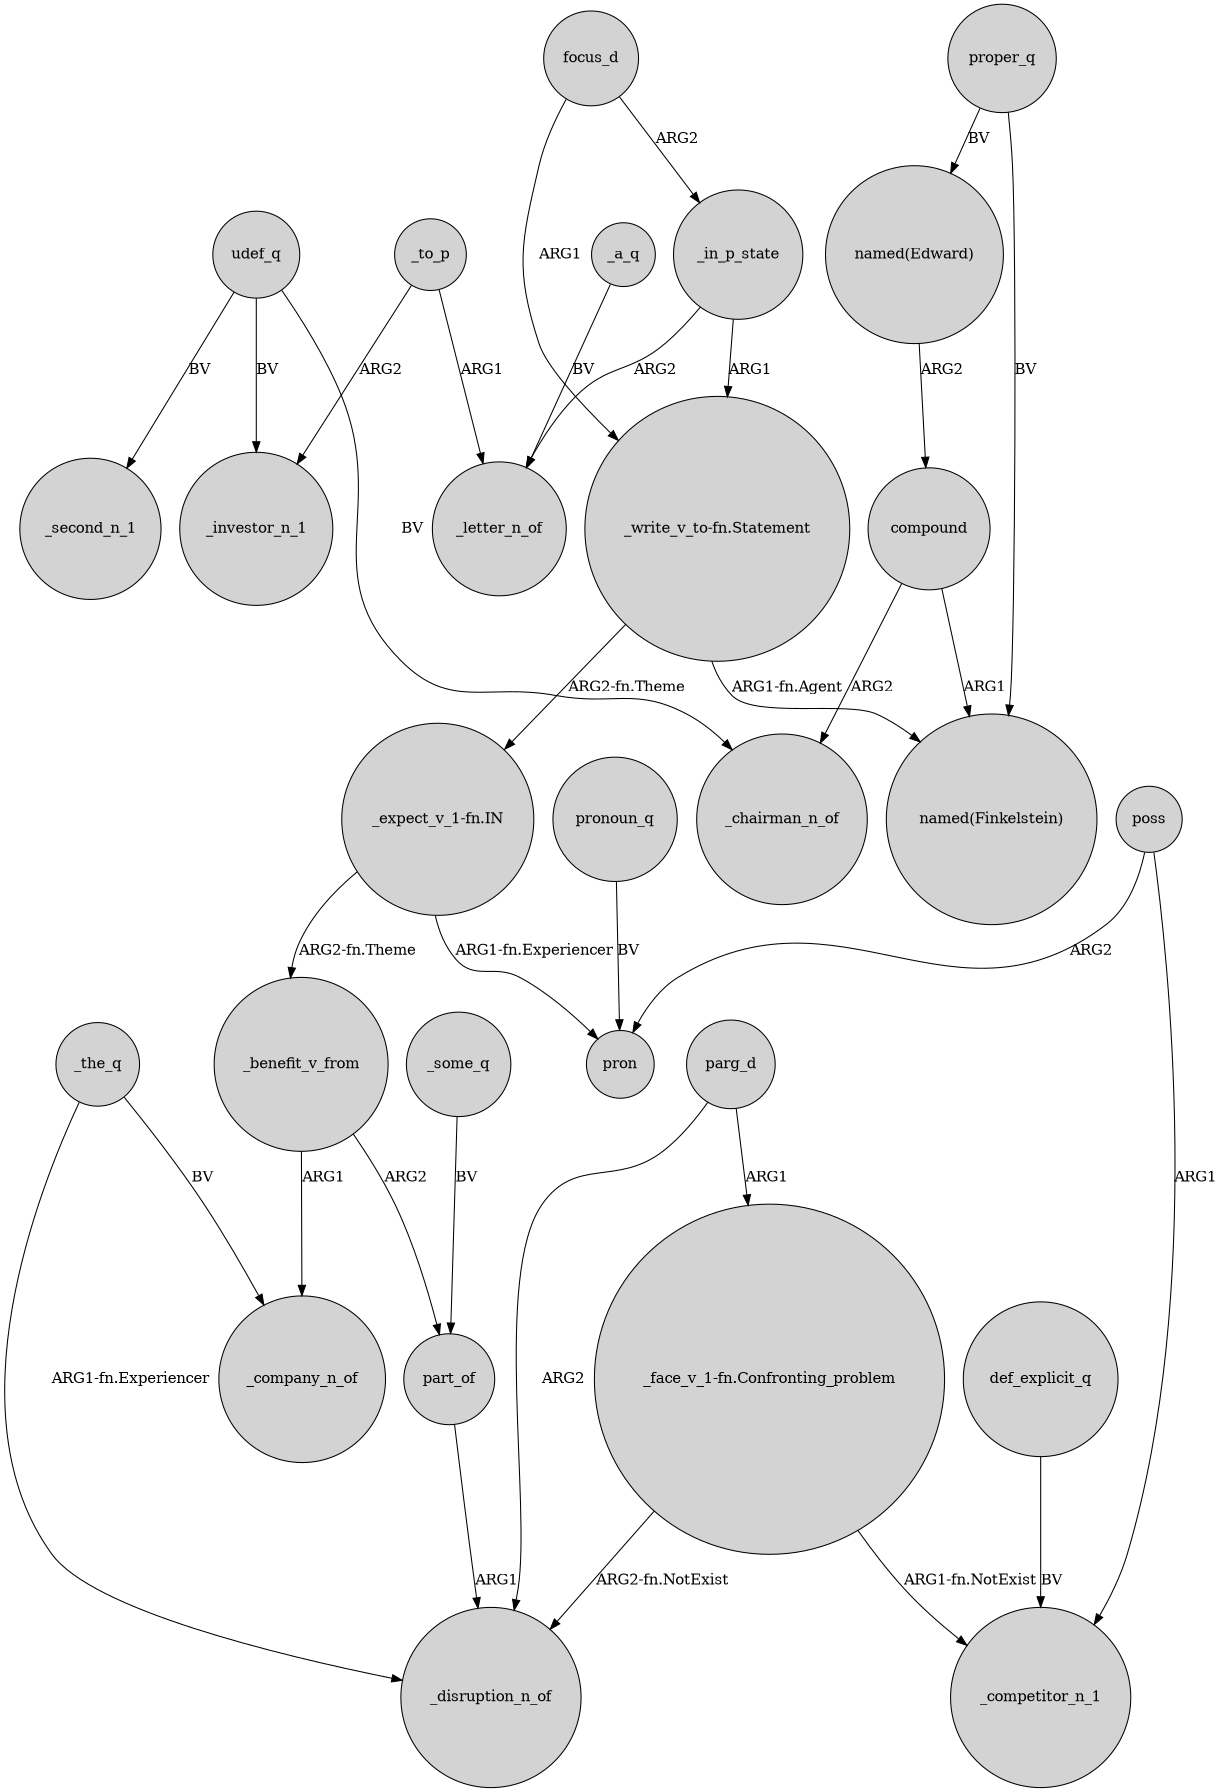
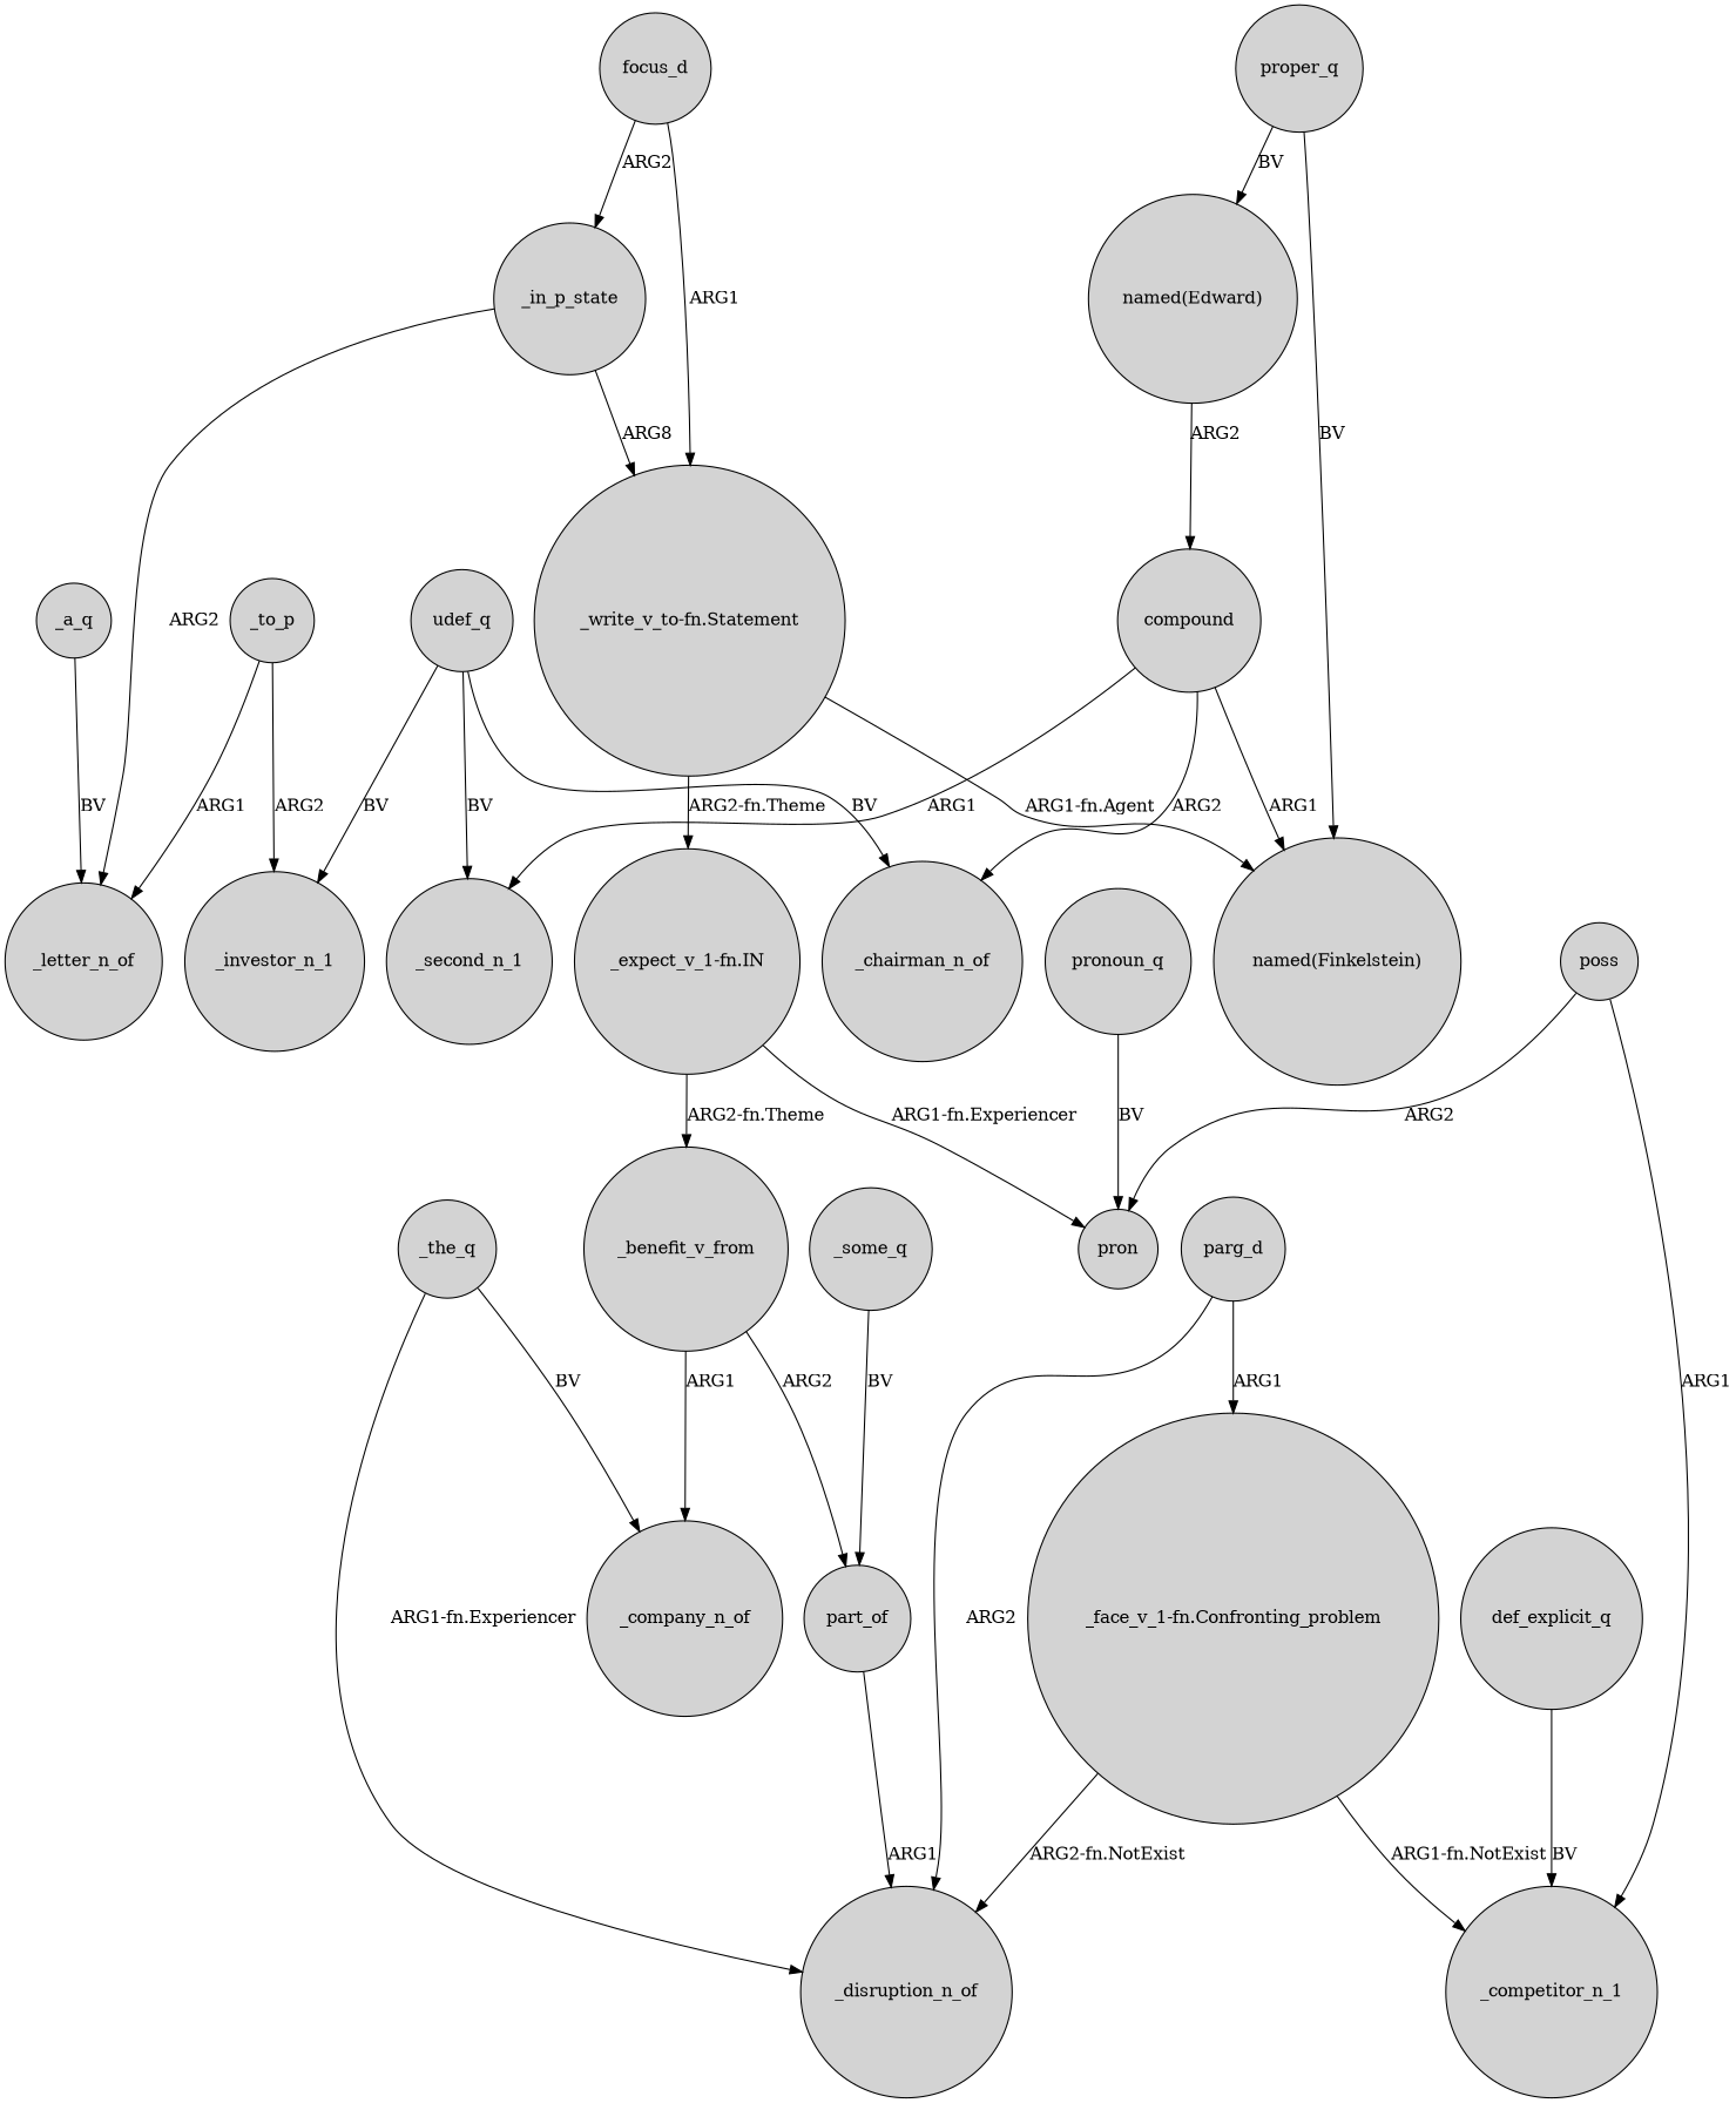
  digraph {
    node [shape=circle style=filled]
    _benefit_v_from
    part_of
    _company_n_of
    _disruption_n_of
    "_write_v_to-fn.Statement"
    "_expect_v_1-fn.IN"
    "named(Finkelstein)"
    pron
    _to_p
    _investor_n_1
    _letter_n_of
    poss
    _competitor_n_1
    udef_q
    _chairman_n_of
    _second_n_1
    _the_q
    focus_d
    _in_p_state
    "_face_v_1-fn.Confronting_problem"
    parg_d
    _some_q
    pronoun_q
    compound
    "named(Edward)"
    def_explicit_q
    proper_q
    _a_q
    _benefit_v_from -> part_of [label=ARG2]
    _benefit_v_from -> _company_n_of [label=ARG1]
    part_of -> _disruption_n_of [label=ARG1]
    "_write_v_to-fn.Statement" -> "_expect_v_1-fn.IN" [label="ARG2-fn.Theme"]
    "_write_v_to-fn.Statement" -> "named(Finkelstein)" [label="ARG1-fn.Agent"]
    "_expect_v_1-fn.IN" -> _benefit_v_from [label="ARG2-fn.Theme"]
    "_expect_v_1-fn.IN" -> pron [label="ARG1-fn.Experiencer"]
    _to_p -> _investor_n_1 [label=ARG2]
    _to_p -> _letter_n_of [label=ARG1]
    poss -> pron [label=ARG2]
    poss -> _competitor_n_1 [label=ARG1]
    udef_q -> _investor_n_1 [label=BV]
    udef_q -> _chairman_n_of [label=BV]
    udef_q -> _second_n_1 [label=BV]
    _the_q -> _company_n_of [label=BV]
    _the_q -> _disruption_n_of [label="ARG1-fn.Experiencer"]
    focus_d -> "_write_v_to-fn.Statement" [label=ARG1]
    focus_d -> _in_p_state [label=ARG2]
-   _in_p_state -> "_write_v_to-fn.Statement" [label=ARG1]
+   _in_p_state -> "_write_v_to-fn.Statement" [label=ARG8]
    _in_p_state -> _letter_n_of [label=ARG2]
    "_face_v_1-fn.Confronting_problem" -> _disruption_n_of [label="ARG2-fn.NotExist"]
    "_face_v_1-fn.Confronting_problem" -> _competitor_n_1 [label="ARG1-fn.NotExist"]
    parg_d -> _disruption_n_of [label=ARG2]
    parg_d -> "_face_v_1-fn.Confronting_problem" [label=ARG1]
    _some_q -> part_of [label=BV]
    pronoun_q -> pron [label=BV]
    compound -> "named(Finkelstein)" [label=ARG1]
    compound -> _chairman_n_of [label=ARG2]
+   compound -> _second_n_1 [label=ARG1]
    "named(Edward)" -> compound [label=ARG2]
    def_explicit_q -> _competitor_n_1 [label=BV]
    proper_q -> "named(Finkelstein)" [label=BV]
    proper_q -> "named(Edward)" [label=BV]
    _a_q -> _letter_n_of [label=BV]
  }
